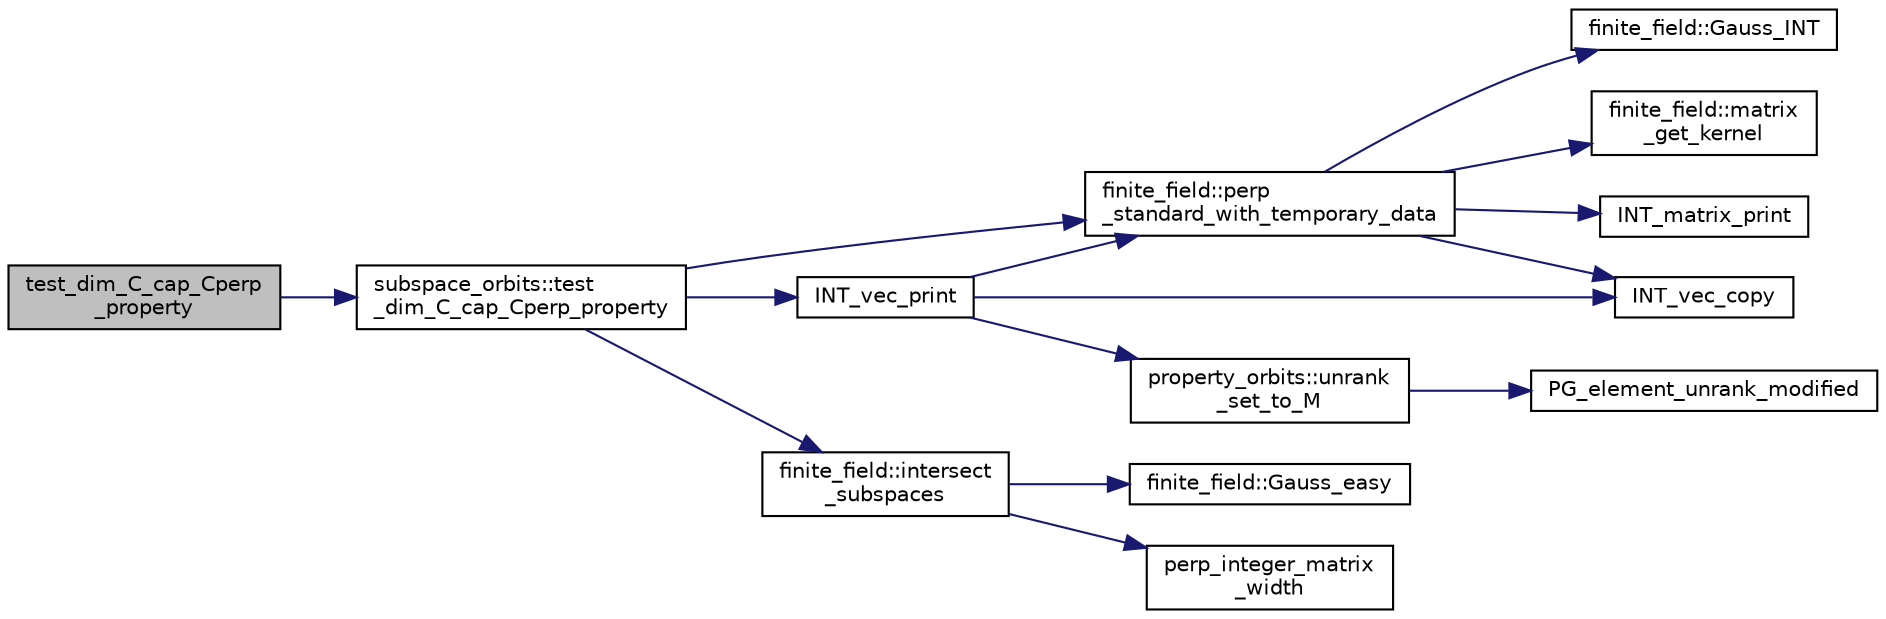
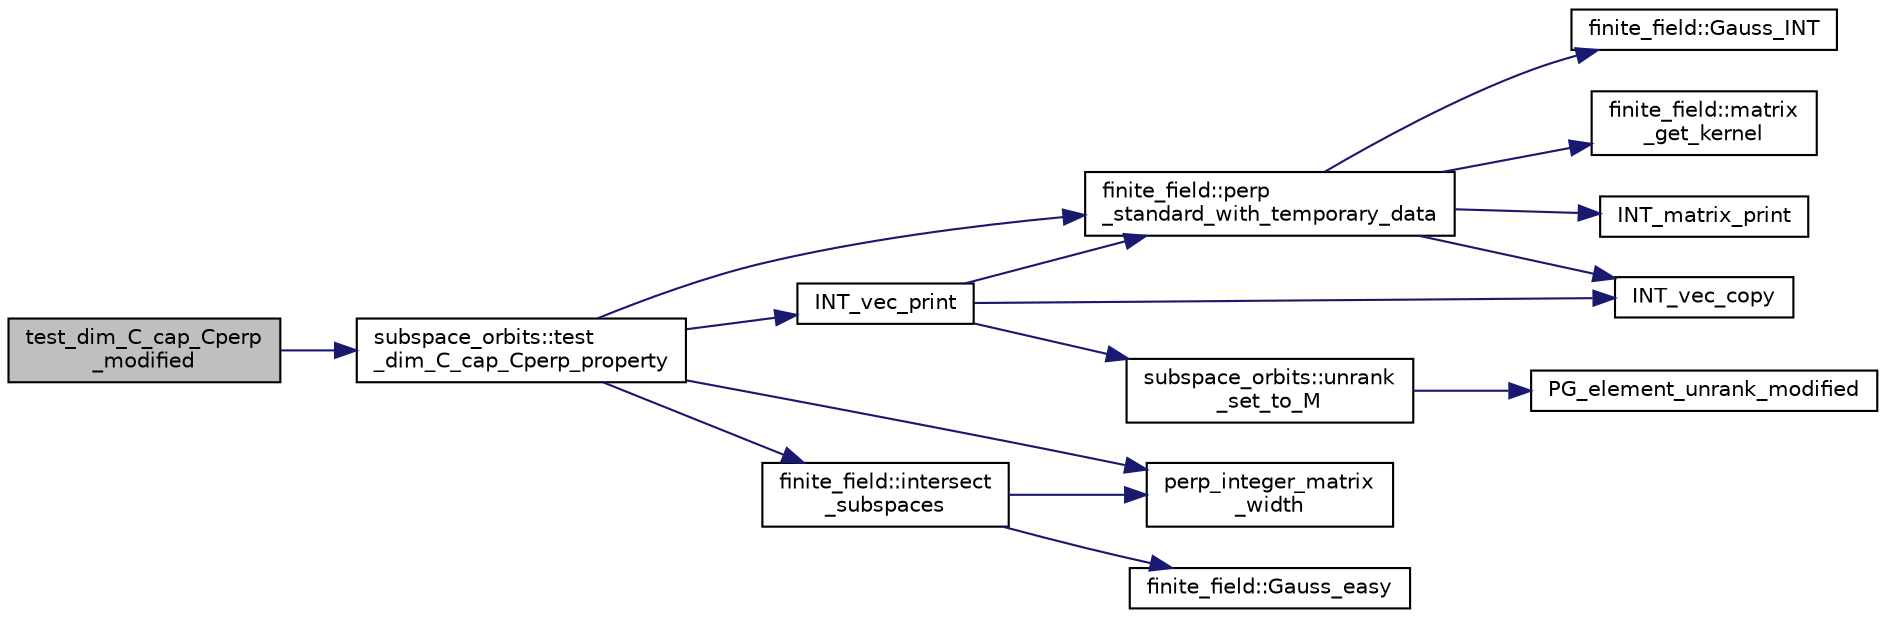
  digraph {
    rankdir=LR
    node [color=black fillcolor=white fontname=Helvetica fontsize=10 shape=record style=filled]
    edge [color=midnightblue fontname=Helvetica fontsize=10 labelfontname=Helvetica labelfontsize=10 style=solid]
-   n1 [fillcolor=grey75 fontcolor=black height=0.2 label="test_dim_C_cap_Cperp\l_property" width=0.4]
+   n1 [fillcolor=grey75 fontcolor=black height=0.2 label="test_dim_C_cap_Cperp\l_modified" width=0.4]
    n2 [height=0.2 label="subspace_orbits::test\l_dim_C_cap_Cperp_property" width=0.4]
    n3 [height=0.2 label=INT_vec_print width=0.4]
    n4 [height=0.2 label="perp_integer_matrix\l_width" width=0.4]
    n5 [height=0.2 label="finite_field::perp\l_standard_with_temporary_data" width=0.4]
    n6 [height=0.2 label="finite_field::intersect\l_subspaces" width=0.4]
-   n7 [height=0.2 label="property_orbits::unrank\l_set_to_M" width=0.4]
+   n7 [height=0.2 label="subspace_orbits::unrank\l_set_to_M" width=0.4]
    n8 [height=0.2 label=INT_vec_copy width=0.4]
    n9 [height=0.2 label=PG_element_unrank_modified width=0.4]
    n10 [height=0.2 label=INT_matrix_print width=0.4]
    n11 [height=0.2 label="finite_field::Gauss_INT" width=0.4]
    n12 [height=0.2 label="finite_field::matrix\l_get_kernel" width=0.4]
    n13 [height=0.2 label="finite_field::Gauss_easy" width=0.4]
    n1 -> n2
    n2 -> n3
+   n2 -> n4
    n2 -> n5
    n2 -> n6
    n3 -> n5
    n3 -> n7
    n3 -> n8
    n5 -> n8
    n5 -> n10
    n5 -> n11
    n5 -> n12
    n6 -> n4
    n6 -> n13
    n7 -> n9
  }
